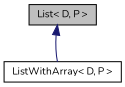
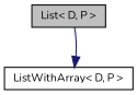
  digraph {
    fontname=Nunito
    node [color=black fontname=Nunito fontsize=10 shape=record style=filled]
    n1 [fillcolor=grey75 fontcolor=black height=0.2 label="List\< D, P \>" width=0.4]
    n2 [fillcolor=white height=0.2 label="ListWithArray\< D, P \>" width=0.4]
-   n1 -> n2 [color=midnightblue dir=back fontname=Nunito fontsize=10 labelfontname=Helvetica labelfontsize=10 style=solid]
+   n2 -> n1 [color=midnightblue dir=back fontname=Nunito fontsize=10 labelfontname=Helvetica labelfontsize=10 style=solid]
  }
